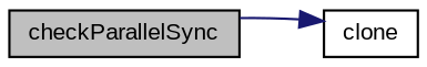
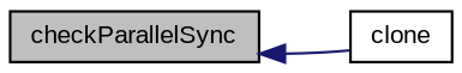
  digraph {
    rankdir=LR
    fontname="Liberation Sans"
    node [color=black fontname="Liberation Sans" fontsize=10 shape=record]
    n1 [fillcolor=grey75 fontcolor=black height=0.2 label=checkParallelSync style=filled width=0.4]
    n2 [height=0.2 label=clone width=0.4]
-   n2 -> n1 [color=midnightblue dir=back fontname="Liberation Sans" fontsize=10 labelfontname=FreeSans labelfontsize=10 style=solid]
+   n1 -> n2 [color=midnightblue dir=back fontname="Liberation Sans" fontsize=10 labelfontname=FreeSans labelfontsize=10 style=solid]
  }
